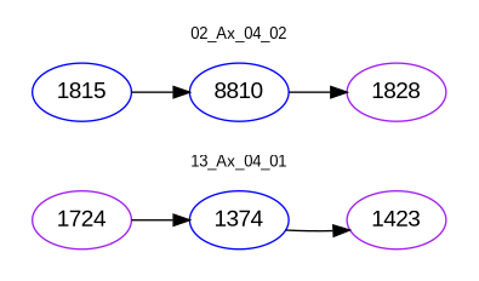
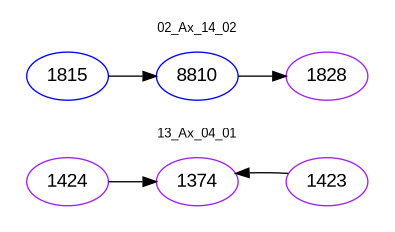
  digraph {
    fontname="Liberation Sans"
    rankdir=LR
    node [color=purple fontname="Liberation Sans"]
    edge [color=black fontname="Liberation Sans"]
-   n1 [label=1724]
-   n2 [color=blue label=1374]
+   n1 [label=1424]
+   n2 [label=1374]
    n3 [label=1423]
    n4 [color=blue label=1815]
    n5 [color=blue label=8810]
    n6 [label=1828]
    subgraph cluster_1 {
      color=white
      fontsize=10
      label="13_Ax_04_01"
      n1
      n2
      n3
    }
    subgraph cluster_2 {
      color=white
      fontsize=10
-     label="02_Ax_04_02"
+     label="02_Ax_14_02"
      n4
      n5
      n6
    }
    n1 -> n2
-   n2 -> n3
+   n3 -> n2
    n4 -> n5
    n5 -> n6
  }
